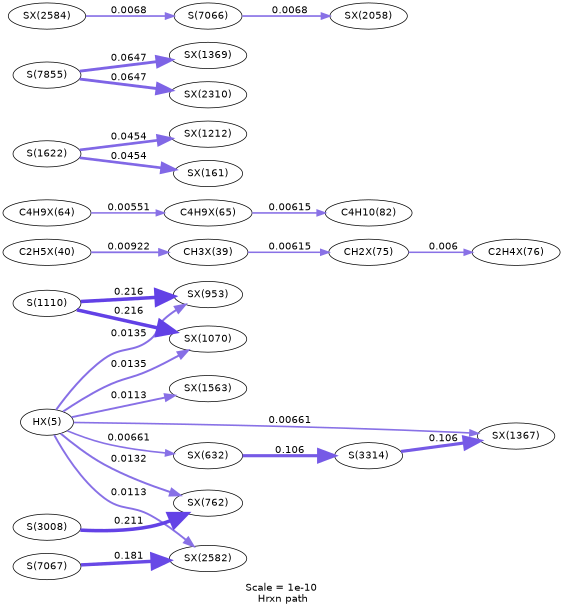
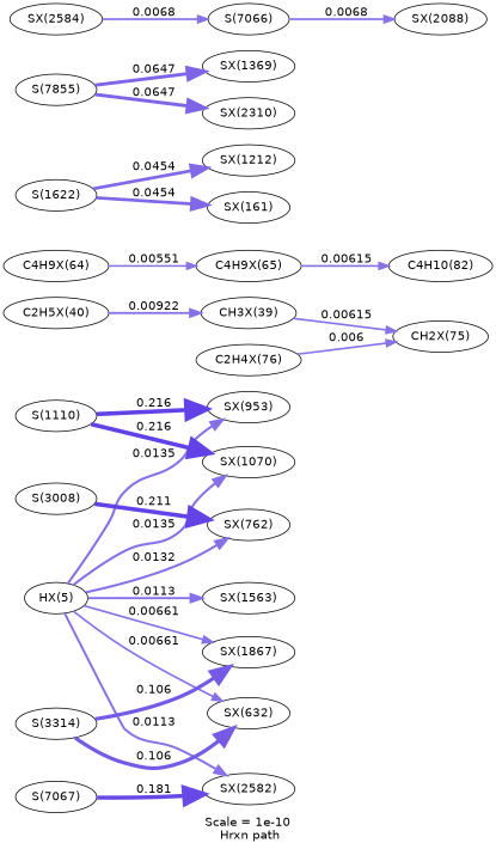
  digraph {
    fontname=Helvetica
    label="Scale = 1e-10\l Hrxn path"
    rankdir=LR
    node [fontname=Helvetica]
    edge [arrowsize=1.38 color="0.7, 0.507, 0.9" fontname=Helvetica style="setlinewidth(2.75)"]
    n1 [label="HX(5)"]
    n2 [label="SX(953)"]
    n3 [label="SX(1070)"]
    n4 [label="SX(762)"]
-   n5 [label="SX(1367)"]
+   n5 [label="SX(1867)"]
    n6 [label="SX(632)"]
    n7 [label="SX(1563)"]
    n8 [label="SX(2582)"]
    n9 [label="C2H5X(40)"]
    n10 [label="CH3X(39)"]
    n11 [label="CH2X(75)"]
    n12 [label="C2H4X(76)"]
    n13 [label="C4H9X(64)"]
    n14 [label="C4H9X(65)"]
    n15 [label="C4H10(82)"]
    n16 [label="S(1110)"]
    n17 [label="S(1622)"]
    n18 [label="SX(1212)"]
    n19 [label="SX(161)"]
    n20 [label="S(3008)"]
    n21 [label="S(3314)"]
    n22 [label="S(7067)"]
    n23 [label="S(7855)"]
    n24 [label="SX(1369)"]
    n25 [label="SX(2310)"]
    n26 [label="S(7066)"]
-   n27 [label="SX(2058)"]
+   n27 [label="SX(2088)"]
    n28 [label="SX(2584)"]
    n1 -> n2 [color="0.7, 0.514, 0.9" label=" 0.0135"]
    n1 -> n3 [color="0.7, 0.514, 0.9" label=" 0.0135"]
    n1 -> n4 [arrowsize=1.37 color="0.7, 0.513, 0.9" label=" 0.0132" style="setlinewidth(2.73)"]
    n1 -> n5 [arrowsize=1.11 label=" 0.00661" style="setlinewidth(2.21)"]
    n1 -> n6 [arrowsize=1.11 label=" 0.00661" style="setlinewidth(2.21)"]
    n1 -> n7 [arrowsize=1.31 color="0.7, 0.511, 0.9" label=" 0.0113" style="setlinewidth(2.62)"]
    n1 -> n8 [arrowsize=1.31 color="0.7, 0.511, 0.9" label=" 0.0113" style="setlinewidth(2.62)"]
    n9 -> n10 [arrowsize=1.23 color="0.7, 0.509, 0.9" label=" 0.00922" style="setlinewidth(2.46)"]
    n10 -> n11 [arrowsize=1.08 color="0.7, 0.506, 0.9" label=" 0.00615" style="setlinewidth(2.16)"]
-   n11 -> n12 [arrowsize=1.07 color="0.7, 0.506, 0.9" label=" 0.006" style="setlinewidth(2.14)"]
+   n12 -> n11 [arrowsize=1.07 color="0.7, 0.506, 0.9" label=" 0.006" style="setlinewidth(2.14)"]
    n13 -> n14 [arrowsize=1.04 color="0.7, 0.506, 0.9" label=" 0.00551" style="setlinewidth(2.07)"]
    n14 -> n15 [arrowsize=1.08 color="0.7, 0.506, 0.9" label=" 0.00615" style="setlinewidth(2.16)"]
    n16 -> n2 [arrowsize=2.42 color="0.7, 0.716, 0.9" label=" 0.216" style="setlinewidth(4.84)"]
    n16 -> n3 [arrowsize=2.42 color="0.7, 0.716, 0.9" label=" 0.216" style="setlinewidth(4.84)"]
    n17 -> n18 [arrowsize=1.83 color="0.7, 0.545, 0.9" label=" 0.0454" style="setlinewidth(3.66)"]
    n17 -> n19 [arrowsize=1.83 color="0.7, 0.545, 0.9" label=" 0.0454" style="setlinewidth(3.66)"]
    n20 -> n4 [arrowsize=2.41 color="0.7, 0.711, 0.9" label=" 0.211" style="setlinewidth(4.83)"]
    n21 -> n5 [arrowsize=2.15 color="0.7, 0.606, 0.9" label=" 0.106" style="setlinewidth(4.3)"]
-   n6 -> n21 [arrowsize=2.15 color="0.7, 0.606, 0.9" label=" 0.106" style="setlinewidth(4.3)"]
+   n21 -> n6 [arrowsize=2.15 color="0.7, 0.606, 0.9" label=" 0.106" style="setlinewidth(4.3)"]
    n22 -> n8 [arrowsize=2.36 color="0.7, 0.681, 0.9" label=" 0.181" style="setlinewidth(4.71)"]
    n23 -> n24 [arrowsize=1.97 color="0.7, 0.565, 0.9" label=" 0.0647" style="setlinewidth(3.93)"]
    n23 -> n25 [arrowsize=1.97 color="0.7, 0.565, 0.9" label=" 0.0647" style="setlinewidth(3.93)"]
    n26 -> n27 [arrowsize=1.12 label=" 0.0068" style="setlinewidth(2.23)"]
    n28 -> n26 [arrowsize=1.12 label=" 0.0068" style="setlinewidth(2.23)"]
  }
